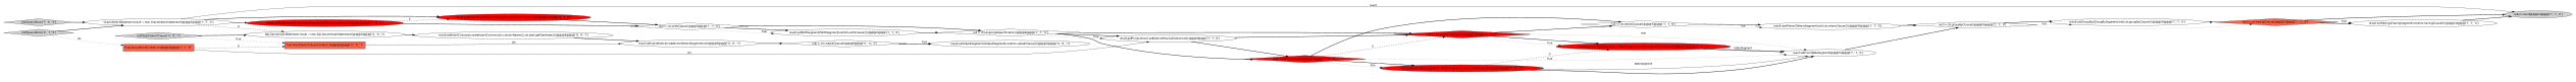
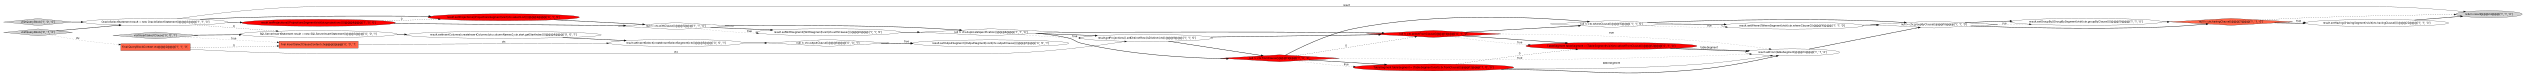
  digraph {
    fontname=Inter
    rankdir=LR
    node [fillcolor=white fontname=Inter shape=ellipse style=filled]
    edge [fontname=Inter style=bold]
    n1 [label="null != ctx.withClause()@@@5@@@['1', '1', '0']" shape=diamond]
    n2 [label="result.setWithSegment((WithSegment)visit(ctx.withClause()))@@@6@@@['1', '1', '0']"]
    n3 [label="null != ctx.duplicateSpecification()@@@8@@@['1', '1', '0']" shape=diamond]
    n4 [fillcolor=red label="null != ctx.selectFromClause()@@@11@@@['0', '1', '0']" shape=diamond]
    n5 [label="result.getProjections().setDistinctRow(isDistinct(ctx))@@@9@@@['1', '1', '0']"]
    n6 [fillcolor=red label="null != ctx.fromClause()@@@11@@@['1', '0', '0']" shape=diamond]
    n7 [fillcolor=red label="result.setProjections((ProjectionsSegment)visit(ctx.selectList()))@@@4@@@['0', '1', '0']"]
    n8 [label="result.setWhere((WhereSegment)visit(ctx.whereClause()))@@@16@@@['1', '1', '0']"]
    n9 [label="null != ctx.groupByClause()@@@18@@@['1', '1', '0']" shape=diamond]
    n10 [label="result.setGroupBy((GroupBySegment)visit(ctx.groupByClause()))@@@19@@@['1', '1', '0']"]
    n11 [fillcolor=tomato label="null != ctx.havingClause()@@@21@@@['1', '1', '0']" shape=diamond]
    n12 [fillcolor=lightgray label="visitInsertSelectClause['0', '0', '1']" shape=diamond]
    n13 [fillcolor=tomato label="final InsertSelectClauseContext ctx@@@2@@@['0', '0', '1']" shape=box]
    n14 [label="SQLServerInsertStatement result = new SQLServerInsertStatement()@@@3@@@['0', '0', '1']"]
    n15 [label="result.setInsertSelect(createInsertSelectSegment(ctx))@@@5@@@['0', '0', '1']"]
    n16 [label="result.setInsertColumns(createInsertColumns(ctx.columnNames(),ctx.start.getStartIndex()))@@@4@@@['0', '0', '1']"]
    n17 [fillcolor=lightgray label="return result@@@24@@@['1', '1', '0']"]
    n18 [label="result.setHaving((HavingSegment)visit(ctx.havingClause()))@@@22@@@['1', '1', '0']"]
    n19 [label="result.setFrom(tableSegment)@@@13@@@['1', '1', '0']"]
    n20 [label="null != ctx.whereClause()@@@15@@@['1', '1', '0']" shape=diamond]
    n21 [fillcolor=red label="TableSegment tableSegment = (TableSegment)visit(ctx.selectFromClause())@@@12@@@['0', '1', '0']"]
    n22 [label="null != ctx.outputClause()@@@6@@@['0', '0', '1']" shape=diamond]
    n23 [label="OracleSelectStatement result = new OracleSelectStatement()@@@3@@@['1', '1', '0']"]
    n24 [fillcolor=red label="result.setProjections((ProjectionsSegment)visit(ctx.projections()))@@@4@@@['1', '0', '0']"]
    n25 [fillcolor=lightgray label="visitQueryBlock['1', '0', '0']" shape=diamond]
    n26 [fillcolor=tomato label="final QueryBlockContext ctx@@@2@@@['1', '1', '0']" shape=box]
    n27 [fillcolor=red label="TableSegment tableSegment = (TableSegment)visit(ctx.fromClause())@@@12@@@['1', '0', '0']"]
    n28 [label="result.setOutputSegment((OutputSegment)visit(ctx.outputClause()))@@@7@@@['0', '0', '1']"]
    n29 [fillcolor=lightgray label="visitQueryBlock['0', '1', '0']" shape=diamond]
    n1 -> n2
    n1 -> n2 [label=true style=dotted]
    n1 -> n3
    n2 -> n3
    n3 -> n4
    n3 -> n5 [label=true style=dotted]
    n3 -> n5
    n3 -> n6
    n4 -> n19 [label=true style=dotted]
    n4 -> n20
    n4 -> n21 [label=true style=dotted]
    n4 -> n21
    n5 -> n4
    n5 -> n6
    n6 -> n4 [label=0 style=dashed]
    n6 -> n19 [label=true style=dotted]
    n6 -> n20
    n6 -> n27
    n6 -> n27 [label=true style=dotted]
    n7 -> n1
    n8 -> n9
    n9 -> n10
    n9 -> n10 [label=true style=dotted]
-   n9 -> n11 [style=dotted]
+   n9 -> n11
    n10 -> n11
-   n11 -> n17
+   n11 -> n17 [style=dashed]
    n11 -> n18 [label=true style=dotted]
    n11 -> n18
    n12 -> n13 [label=true style=dotted]
    n12 -> n14
    n13 -> n15 [label=ctx style=solid]
    n14 -> n16
    n15 -> n22
    n16 -> n15
    n18 -> n17
    n19 -> n9
    n20 -> n8 [label=true style=dotted]
    n20 -> n8
+   n20 -> n9
    n21 -> n19
    n21 -> n19 [label=tableSegment style=solid]
    n22 -> n28 [label=true style=dotted]
    n22 -> n28
    n23 -> n7
    n23 -> n14 [label=0 style=dashed]
    n23 -> n17 [label=result style=solid]
    n23 -> n24
    n24 -> n1
    n24 -> n7 [label=0 style=dashed]
    n25 -> n23
    n26 -> n5 [label=ctx style=solid]
    n26 -> n13 [label=0 style=dashed]
    n27 -> n19 [label=tableSegment style=solid]
    n27 -> n19
    n27 -> n21 [label=0 style=dashed]
    n29 -> n23
    n29 -> n26 [label=ctx style=dotted]
  }
